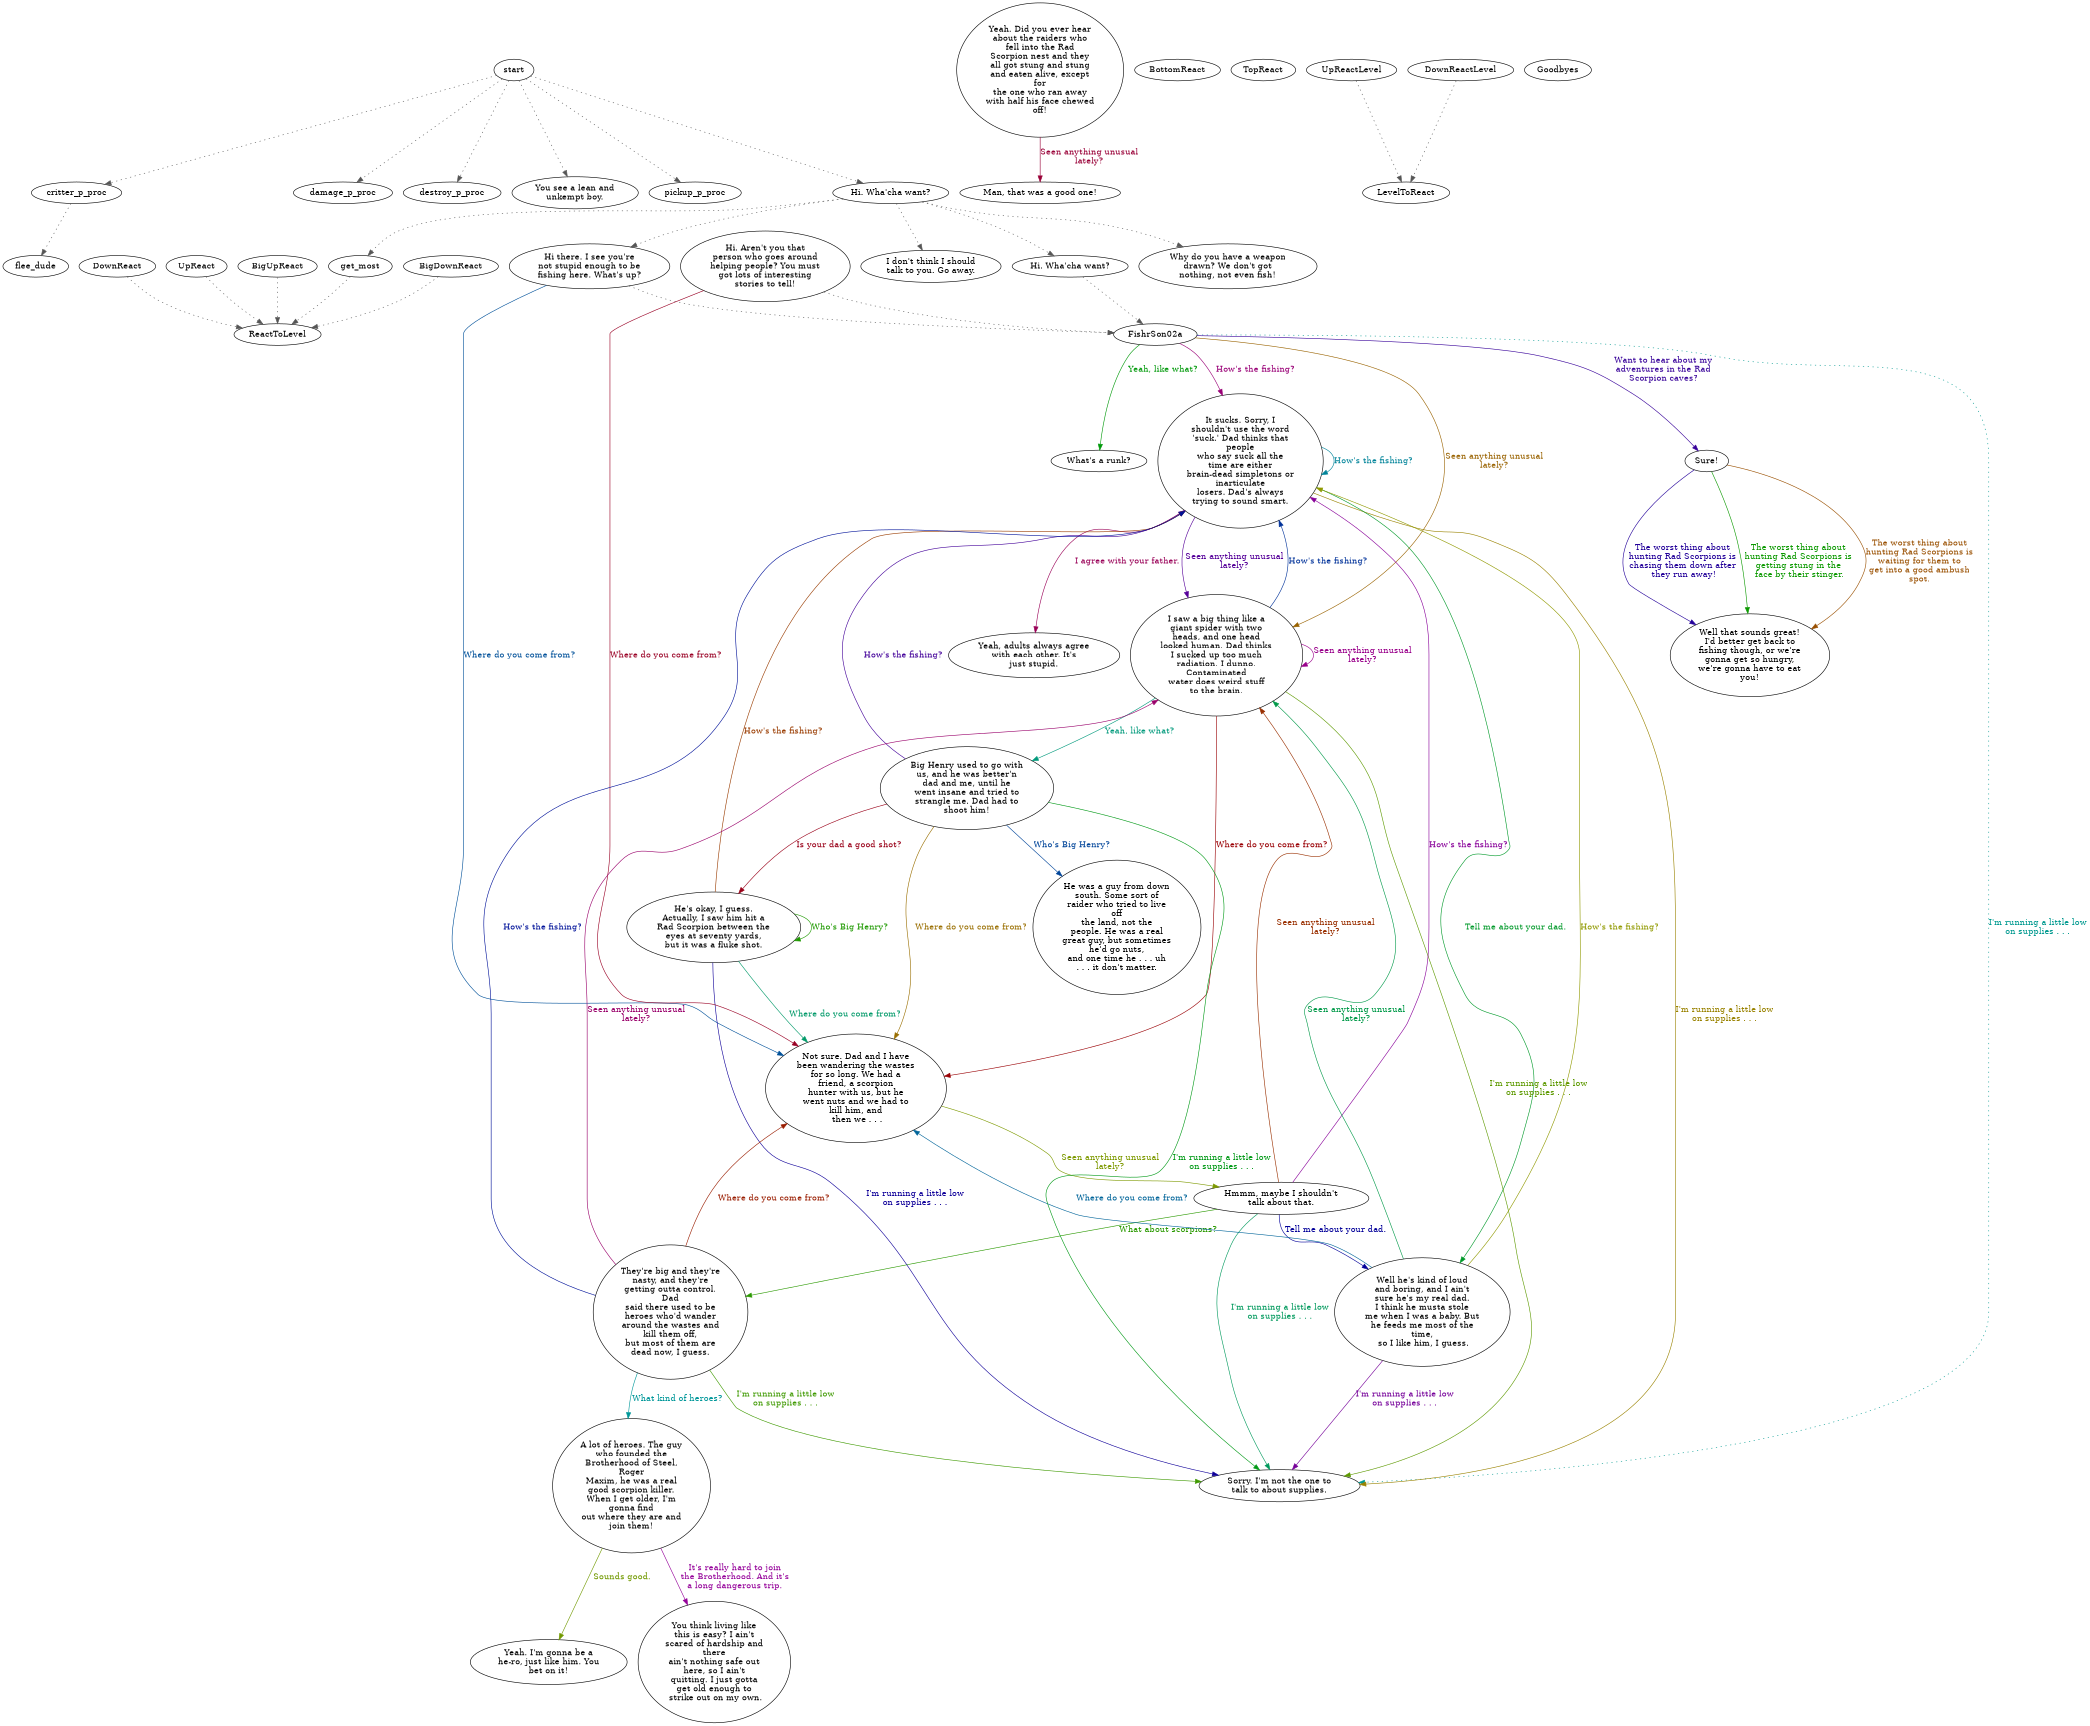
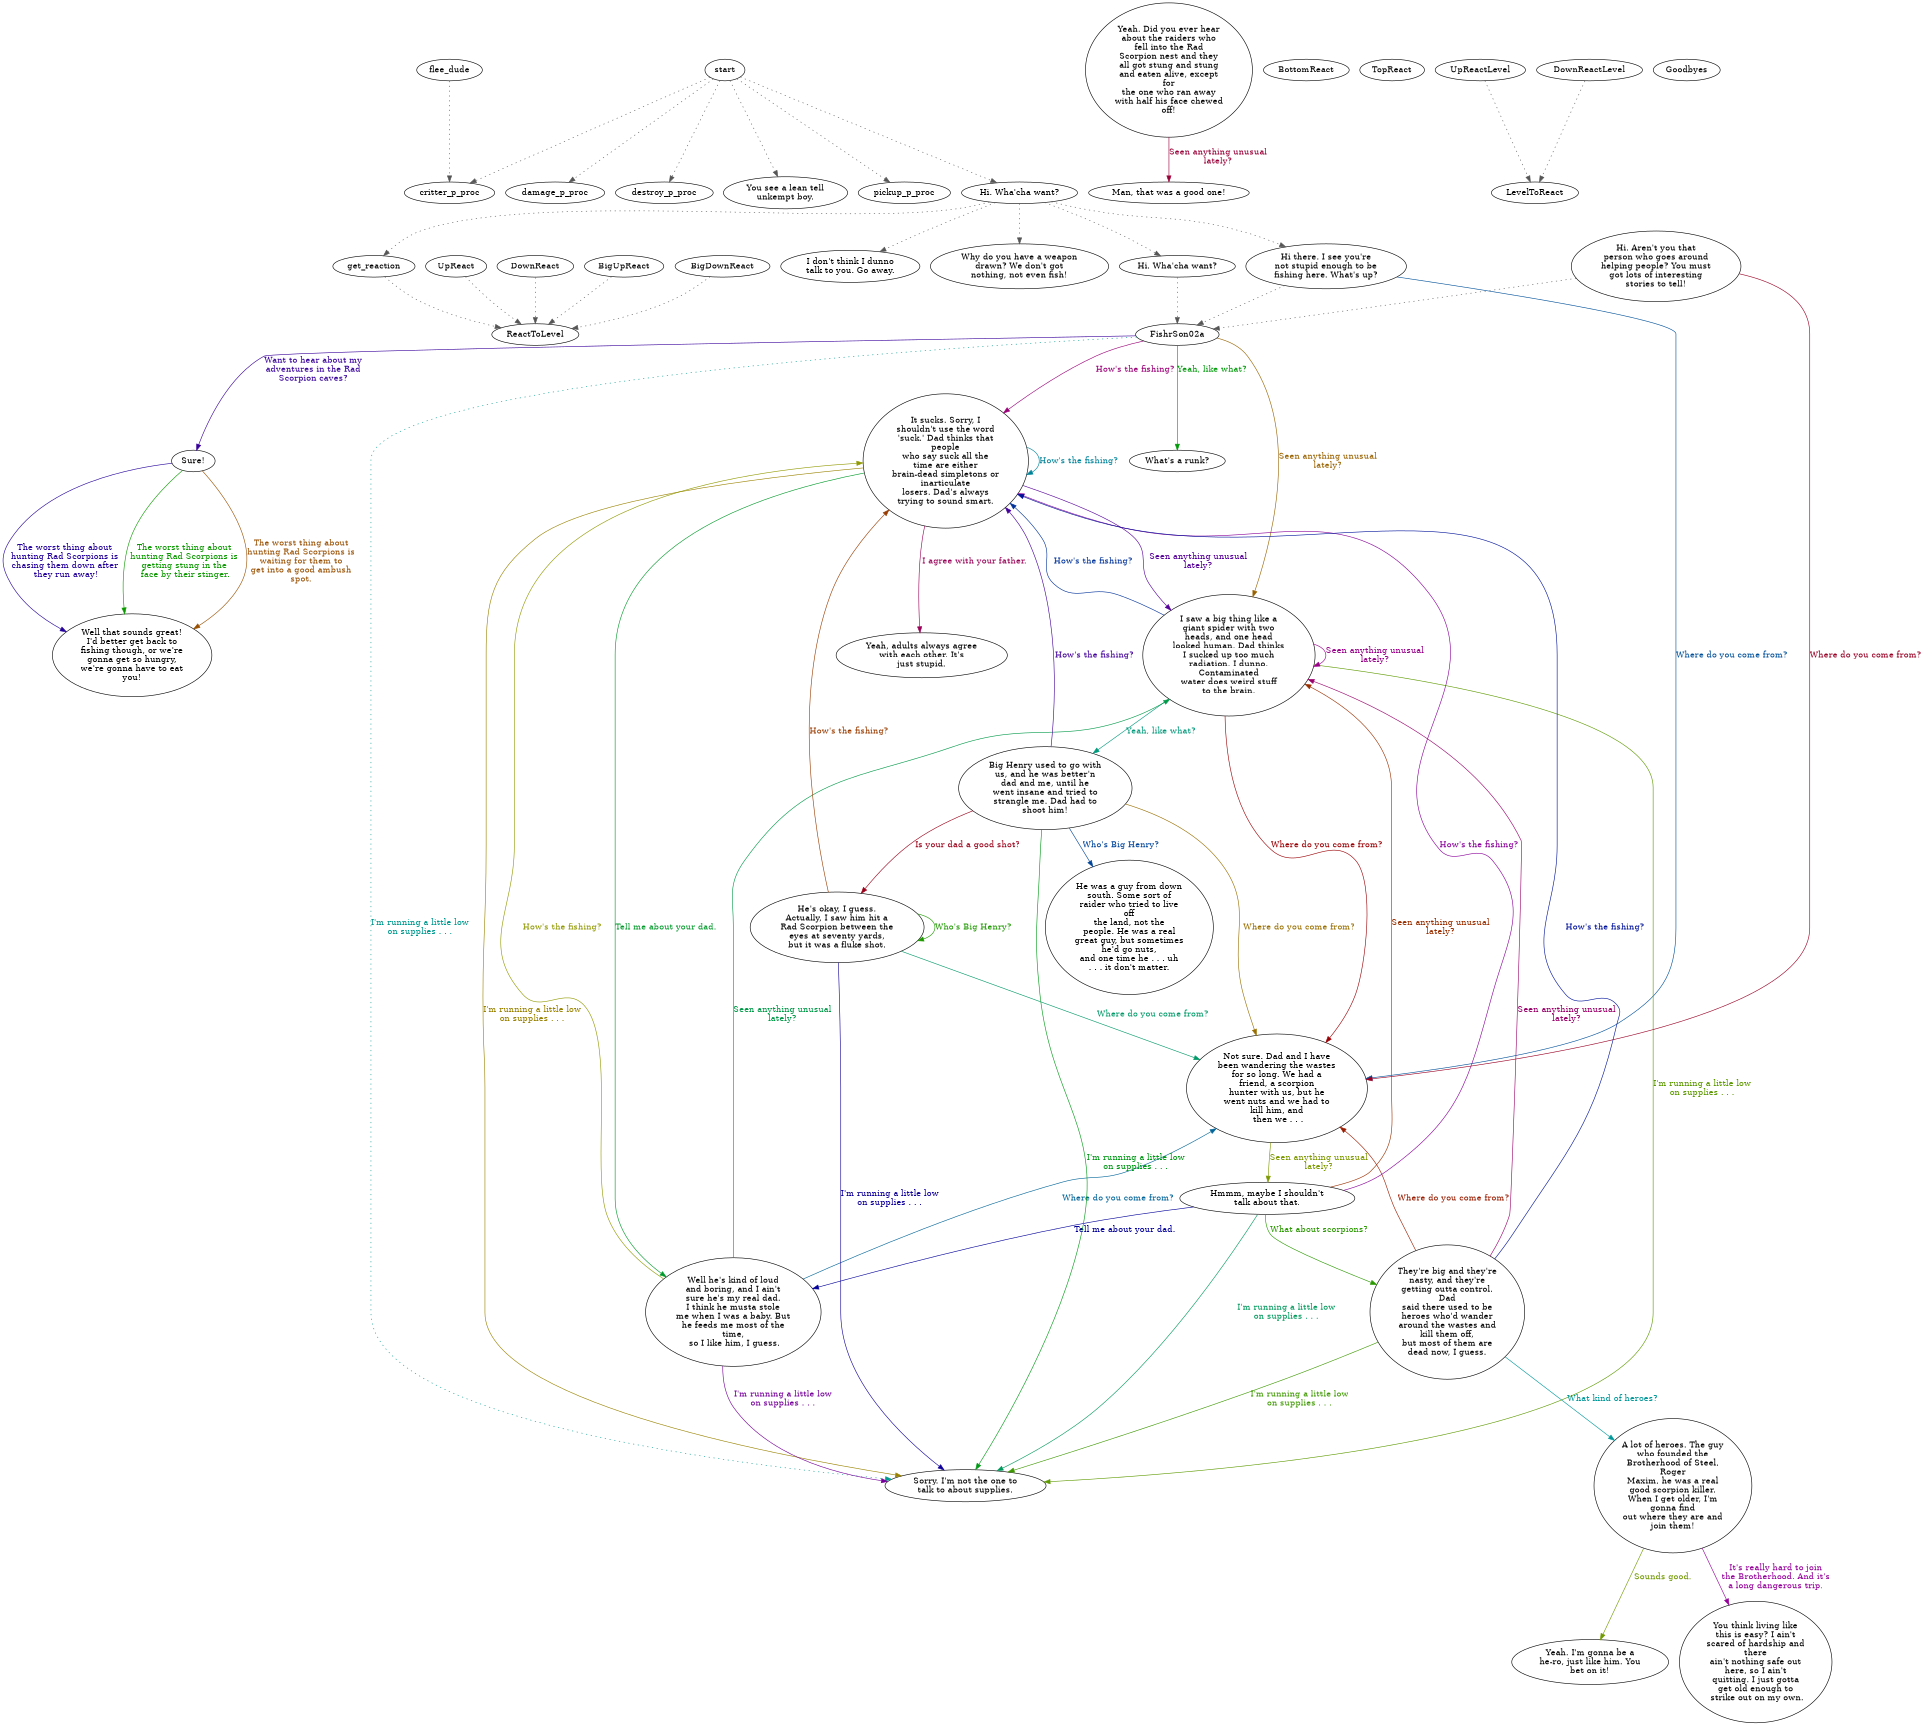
  digraph {
    node [color="#000000" fillcolor="#FFFFFF" style=filled]
    edge [color="#555555"]
    start
    critter_p_proc
    damage_p_proc
    destroy_p_proc
-   n5 [label="You see a lean and\nunkempt boy."]
+   n5 [label="You see a lean tell\nunkempt boy."]
    pickup_p_proc
    n7 [label="Hi. Wha'cha want?"]
    flee_dude
-   get_reaction [label=get_most]
-   n10 [label="I don't think I should\ntalk to you. Go away."]
+   get_reaction
+   n10 [label="I don't think I dunno\ntalk to you. Go away."]
    n11 [label="Why do you have a weapon\ndrawn? We don't got\nnothing, not even fish!"]
    n12 [label="Hi there. I see you're\nnot stupid enough to be\nfishing here. What's up?"]
    n13 [label="Hi. Wha'cha want?"]
    ReactToLevel
    FishrSon02a
    n16 [label="Not sure. Dad and I have\nbeen wandering the wastes\nfor so long. We had a\nfriend, a scorpion\nhunter with us, but he\nwent nuts and we had to\nkill him, and\n then we . . ."]
    n17 [label="It sucks. Sorry, I\nshouldn't use the word\n'suck.' Dad thinks that\npeople\nwho say suck all the\ntime are either\nbrain-dead simpletons or\ninarticulate\nlosers. Dad's always\ntrying to sound smart."]
    n18 [label="Sorry. I'm not the one to\ntalk to about supplies."]
    n19 [label="I saw a big thing like a\ngiant spider with two\nheads, and one head\nlooked human. Dad thinks\nI sucked up too much\nradiation. I dunno.\nContaminated\nwater does weird stuff\nto the brain."]
    n20 [label="Sure!"]
    n21 [label="What's a runk?"]
    n22 [label="Hmmm, maybe I shouldn't\ntalk about that."]
    n23 [label="Well he's kind of loud\nand boring, and I ain't\nsure he's my real dad.\nI think he musta stole\nme when I was a baby. But\nhe feeds me most of the\ntime,\n so I like him, I guess."]
    n24 [label="Yeah, adults always agree\nwith each other. It's\njust stupid."]
    n25 [label="Big Henry used to go with\nus, and he was better'n\ndad and me, until he\nwent insane and tried to\nstrangle me. Dad had to\nshoot him!"]
    n26 [label="Well that sounds great!\nI'd better get back to\nfishing though, or we're\ngonna get so hungry,\nwe're gonna have to eat\nyou!"]
    n27 [label="He's okay, I guess.\nActually, I saw him hit a\nRad Scorpion between the\neyes at seventy yards,\nbut it was a fluke shot."]
    n28 [label="He was a guy from down\nsouth. Some sort of\nraider who tried to live\noff\nthe land, not the\npeople. He was a real\ngreat guy, but sometimes\nhe'd go nuts,\nand one time he . . . uh\n. . . it don't matter."]
    n29 [label="Hi. Aren't you that\nperson who goes around\nhelping people? You must\ngot lots of interesting\nstories to tell!"]
    n30 [label="They're big and they're\nnasty, and they're\ngetting outta control.\nDad\nsaid there used to be\nheroes who'd wander\naround the wastes and\nkill them off,\nbut most of them are\ndead now, I guess."]
    n31 [label="A lot of heroes. The guy\nwho founded the\nBrotherhood of Steel,\nRoger\nMaxim, he was a real\ngood scorpion killer.\nWhen I get older, I'm\ngonna find\nout where they are and\njoin them!"]
    n32 [label="Yeah. I'm gonna be a\nhe-ro, just like him. You\nbet on it!"]
    n33 [label="You think living like\nthis is easy? I ain't\nscared of hardship and\nthere\nain't nothing safe out\nhere, so I ain't\nquitting. I just gotta\nget old enough to\n strike out on my own."]
    n34 [label="Yeah. Did you ever hear\nabout the raiders who\nfell into the Rad\nScorpion nest and they\nall got stung and stung\nand eaten alive, except\nfor\nthe one who ran away\nwith half his face chewed\noff!"]
    n35 [label="Man, that was a good one!"]
    UpReact
    DownReact
    BottomReact
    TopReact
    BigUpReact
    BigDownReact
    UpReactLevel
    LevelToReact
    DownReactLevel
    Goodbyes
    start -> critter_p_proc [style=dotted]
    start -> damage_p_proc [style=dotted]
    start -> destroy_p_proc [style=dotted]
    start -> n5 [style=dotted]
    start -> pickup_p_proc [style=dotted]
    start -> n7 [style=dotted]
-   critter_p_proc -> flee_dude [style=dotted]
+   flee_dude -> critter_p_proc [style=dotted]
    n7 -> get_reaction [style=dotted]
    n7 -> n10 [style=dotted]
    n7 -> n11 [style=dotted]
    n7 -> n12 [style=dotted]
    n7 -> n13 [style=dotted]
    get_reaction -> ReactToLevel [style=dotted]
    n12 -> FishrSon02a [style=dotted]
    n12 -> n16 [color="#005099" fontcolor="#005099" label="Where do you come from?"]
    n13 -> FishrSon02a [style=dotted]
    FishrSon02a -> n17 [color="#990076" fontcolor="#990076" label="How's the fishing?"]
    FishrSon02a -> n18 [color="#00998F" fontcolor="#00998F" label="I'm running a little low\non supplies . . ." style=dotted]
    FishrSon02a -> n19 [color="#996200" fontcolor="#996200" label="Seen anything unusual\nlately?"]
    FishrSon02a -> n20 [color="#360099" fontcolor="#360099" label="Want to hear about my\nadventures in the Rad\nScorpion caves?"]
    FishrSon02a -> n21 [color="#009909" fontcolor="#009909" label="Yeah, like what?"]
    n16 -> n22 [color="#7D9900" fontcolor="#7D9900" label="Seen anything unusual\nlately?"]
    n17 -> n17 [color="#008399" fontcolor="#008399" label="How's the fishing?"]
    n17 -> n18 [color="#998200" fontcolor="#998200" label="I'm running a little low\non supplies . . ."]
    n17 -> n19 [color="#550099" fontcolor="#550099" label="Seen anything unusual\nlately?"]
    n17 -> n23 [color="#009929" fontcolor="#009929" label="Tell me about your dad."]
    n17 -> n24 [color="#990057" fontcolor="#990057" label="I agree with your father."]
    n19 -> n16 [color="#990004" fontcolor="#990004" label="Where do you come from?"]
    n19 -> n17 [color="#003199" fontcolor="#003199" label="How's the fishing?"]
    n19 -> n18 [color="#5D9900" fontcolor="#5D9900" label="I'm running a little low\non supplies . . ."]
    n19 -> n19 [color="#99008A" fontcolor="#99008A" label="Seen anything unusual\nlately?"]
    n19 -> n25 [color="#00997B" fontcolor="#00997B" label="Yeah, like what?"]
    n20 -> n26 [color="#994F00" fontcolor="#994F00" label="The worst thing about\nhunting Rad Scorpions is\nwaiting for them to\nget into a good ambush\nspot."]
    n20 -> n26 [color="#220099" fontcolor="#220099" label="The worst thing about\nhunting Rad Scorpions is\nchasing them down after\n they run away!"]
    n20 -> n26 [color="#0B9900" fontcolor="#0B9900" label="The worst thing about\nhunting Rad Scorpions is\ngetting stung in the\n face by their stinger."]
    n22 -> n17 [color="#880099" fontcolor="#880099" label="How's the fishing?"]
    n22 -> n18 [color="#00995C" fontcolor="#00995C" label="I'm running a little low\non supplies . . ."]
    n22 -> n19 [color="#992F00" fontcolor="#992F00" label="Seen anything unusual\nlately?"]
    n22 -> n23 [color="#020099" fontcolor="#020099" label="Tell me about your dad."]
    n22 -> n30 [color="#2A9900" fontcolor="#2A9900" label="What about scorpions?"]
    n23 -> n16 [color="#006499" fontcolor="#006499" label="Where do you come from?"]
    n23 -> n17 [color="#909900" fontcolor="#909900" label="How's the fishing?"]
    n23 -> n18 [color="#750099" fontcolor="#750099" label="I'm running a little low\non supplies . . ."]
    n23 -> n19 [color="#009948" fontcolor="#009948" label="Seen anything unusual\nlately?"]
    n25 -> n16 [color="#996E00" fontcolor="#996E00" label="Where do you come from?"]
    n25 -> n17 [color="#420099" fontcolor="#420099" label="How's the fishing?"]
    n25 -> n18 [color="#009915" fontcolor="#009915" label="I'm running a little low\non supplies . . ."]
    n25 -> n27 [color="#990018" fontcolor="#990018" label="Is your dad a good shot?"]
    n25 -> n28 [color="#004499" fontcolor="#004499" label="Who's Big Henry?"]
    n27 -> n16 [color="#009968" fontcolor="#009968" label="Where do you come from?"]
    n27 -> n17 [color="#993B00" fontcolor="#993B00" label="How's the fishing?"]
    n27 -> n18 [color="#0F0099" fontcolor="#0F0099" label="I'm running a little low\non supplies . . ."]
    n27 -> n27 [color="#1E9900" fontcolor="#1E9900" label="Who's Big Henry?"]
    n29 -> FishrSon02a [style=dotted]
    n29 -> n16 [color="#990024" fontcolor="#990024" label="Where do you come from?"]
    n30 -> n16 [color="#991C00" fontcolor="#991C00" label="Where do you come from?"]
    n30 -> n17 [color="#001199" fontcolor="#001199" label="How's the fishing?"]
    n30 -> n18 [color="#3E9900" fontcolor="#3E9900" label="I'm running a little low\non supplies . . ."]
    n30 -> n19 [color="#99006A" fontcolor="#99006A" label="Seen anything unusual\nlately?"]
    n30 -> n31 [color="#009799" fontcolor="#009799" label="What kind of heroes?"]
    n31 -> n32 [color="#719900" fontcolor="#719900" label="Sounds good."]
    n31 -> n33 [color="#940099" fontcolor="#940099" label="It's really hard to join\nthe Brotherhood. And it's\na long dangerous trip."]
    n34 -> n35 [color="#990037" fontcolor="#990037" label="Seen anything unusual\nlately?"]
    UpReact -> ReactToLevel [style=dotted]
    DownReact -> ReactToLevel [style=dotted]
    BigUpReact -> ReactToLevel [style=dotted]
    BigDownReact -> ReactToLevel [style=dotted]
    UpReactLevel -> LevelToReact [style=dotted]
    DownReactLevel -> LevelToReact [style=dotted]
  }
